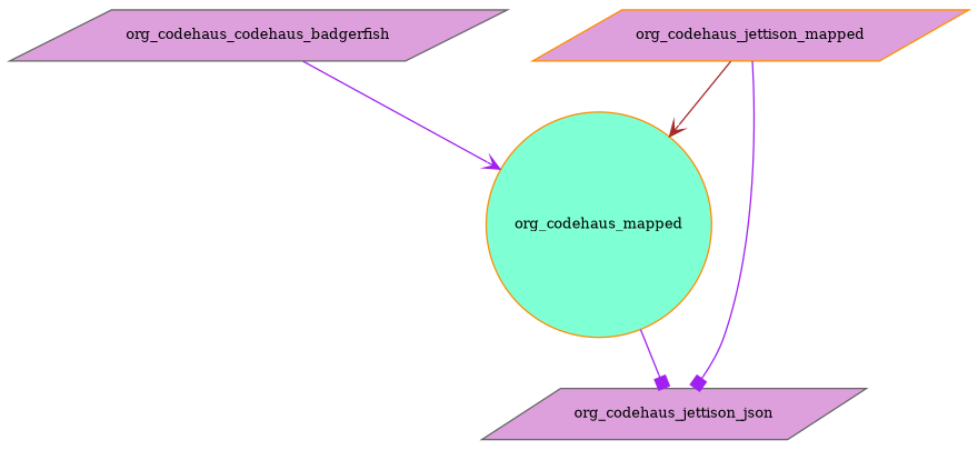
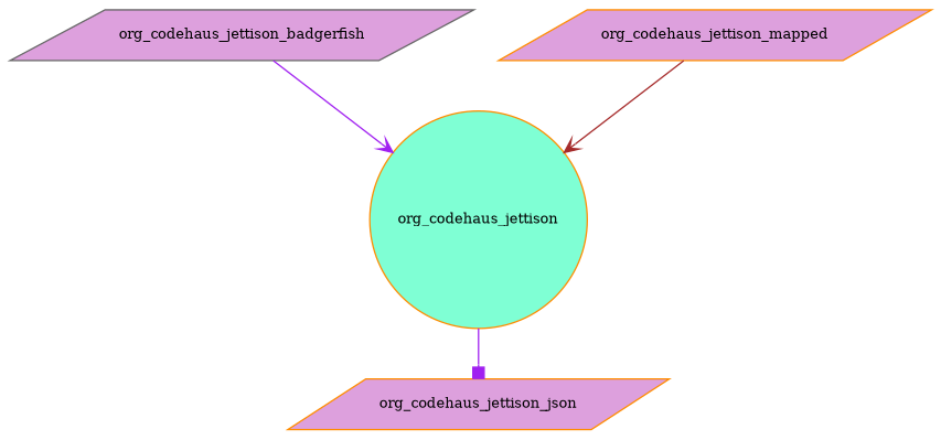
  digraph {
    node [color=darkorange fillcolor=plum fontsize=10.0 shape=parallelogram style=filled]
    edge [arrowhead=box color=purple style=solid]
-   org_codehaus_jettison [fillcolor=aquamarine shape=circle label=org_codehaus_mapped]
-   org_codehaus_jettison_json [color=gray40]
-   org_codehaus_jettison_badgerfish [color=gray40 label=org_codehaus_codehaus_badgerfish]
+   org_codehaus_jettison [fillcolor=aquamarine shape=circle]
+   org_codehaus_jettison_json
+   org_codehaus_jettison_badgerfish [color=gray40]
    org_codehaus_jettison_mapped
    org_codehaus_jettison -> org_codehaus_jettison_json
    org_codehaus_jettison_badgerfish -> org_codehaus_jettison [arrowhead=vee]
    org_codehaus_jettison_mapped -> org_codehaus_jettison [arrowhead=vee color=brown]
-   org_codehaus_jettison_mapped -> org_codehaus_jettison_json
  }
